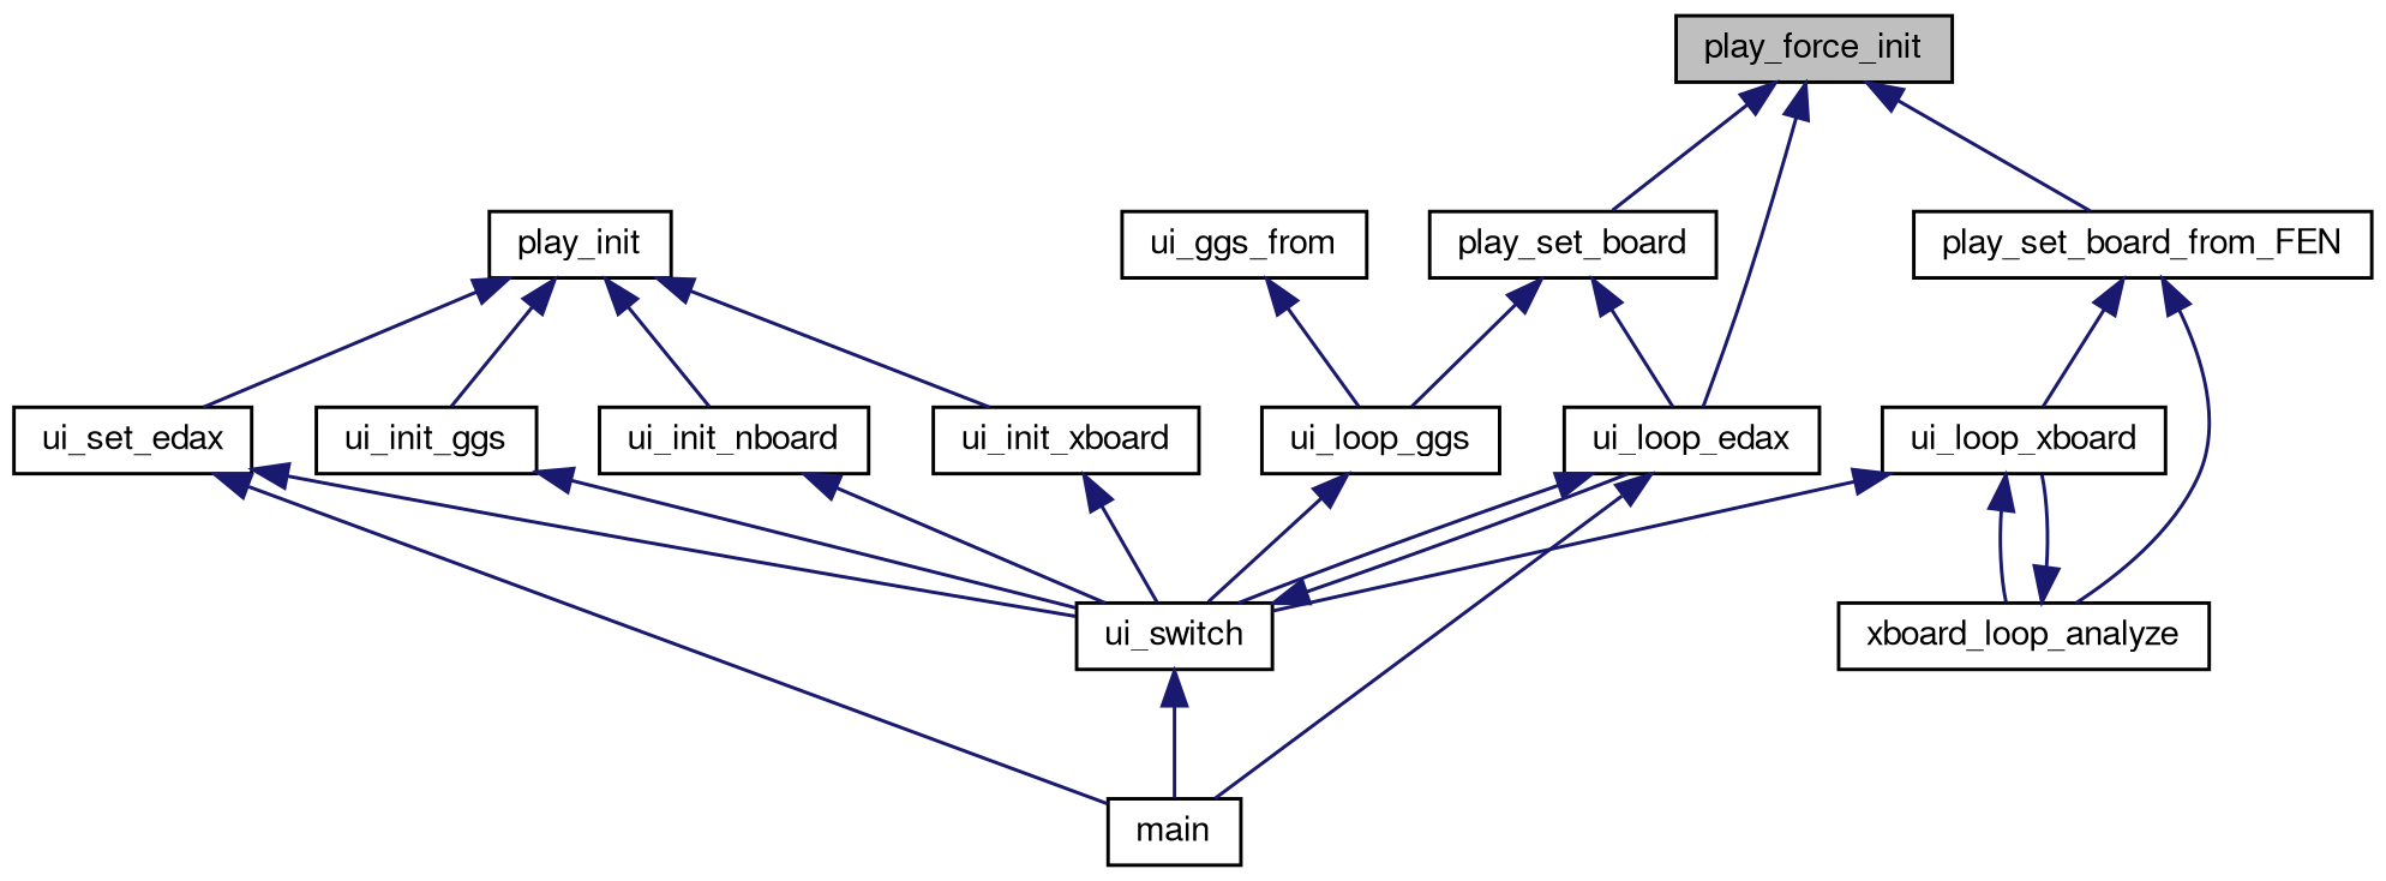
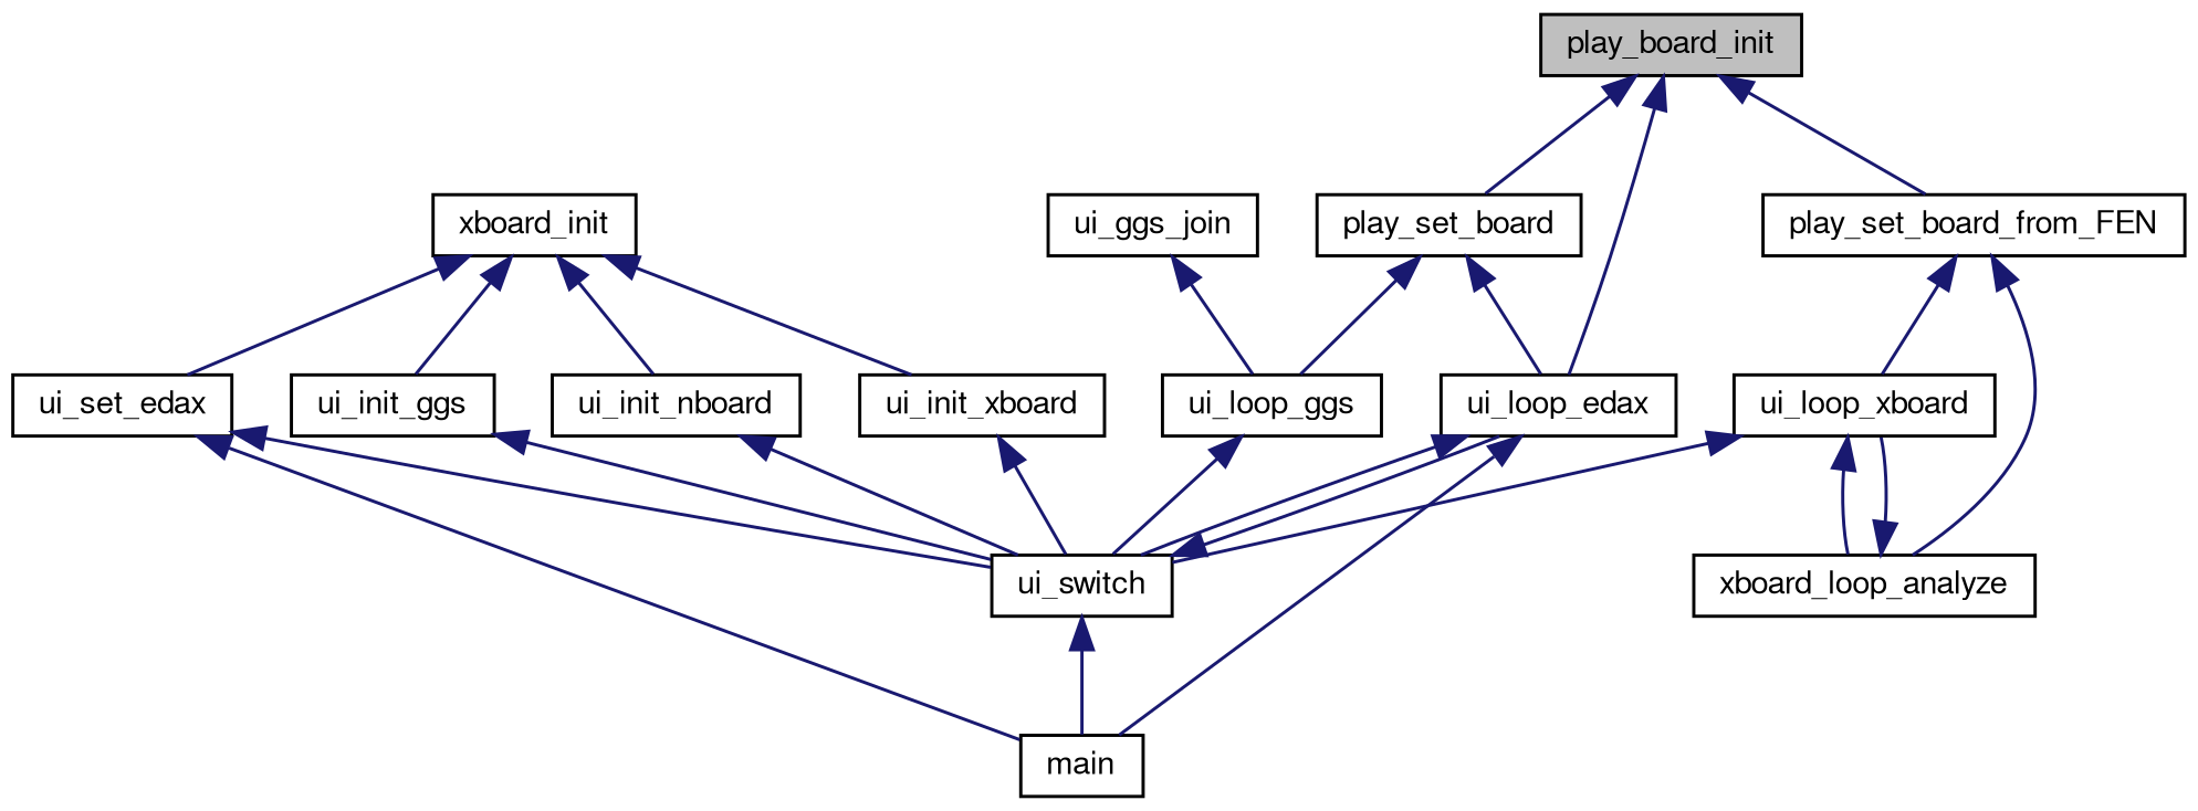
  digraph {
    rankdir=TB
    node [color=black fontname=FreeSans fontsize=10 shape=record]
    edge [color=midnightblue dir=back fontname=FreeSans fontsize=10 labelfontname=FreeSans labelfontsize=10 style=solid]
-   n1 [fillcolor=grey75 fontcolor=black height=0.2 label=play_force_init style=filled width=0.4]
+   n1 [fillcolor=grey75 fontcolor=black height=0.2 label=play_board_init style=filled width=0.4]
    n2 [height=0.2 label=ui_loop_edax width=0.4]
    n3 [height=0.2 label=play_set_board width=0.4]
    n4 [height=0.2 label=play_set_board_from_FEN width=0.4]
-   n5 [height=0.2 label=play_init width=0.4]
+   n5 [height=0.2 label=xboard_init width=0.4]
    n6 [height=0.2 label=ui_set_edax width=0.4]
    n7 [height=0.2 label=ui_init_ggs width=0.4]
    n8 [height=0.2 label=ui_init_nboard width=0.4]
    n9 [height=0.2 label=ui_init_xboard width=0.4]
    n10 [height=0.2 label=main width=0.4]
    n11 [height=0.2 label=ui_switch width=0.4]
    n12 [height=0.2 label=ui_loop_ggs width=0.4]
    n13 [height=0.2 label=ui_loop_xboard width=0.4]
    n14 [height=0.2 label=xboard_loop_analyze width=0.4]
-   n15 [height=0.2 label=ui_ggs_from width=0.4]
+   n15 [height=0.2 label=ui_ggs_join width=0.4]
    n1 -> n2
    n1 -> n3
    n1 -> n4
    n2 -> n10
    n2 -> n11
    n3 -> n2
    n3 -> n12
    n4 -> n13
    n4 -> n14
    n5 -> n6
    n5 -> n7
    n5 -> n8
    n5 -> n9
    n6 -> n10
    n6 -> n11
    n7 -> n11
    n8 -> n11
    n9 -> n11
    n11 -> n2
    n11 -> n10
    n12 -> n11
    n13 -> n11
    n13 -> n14
    n14 -> n13
    n15 -> n12
  }
